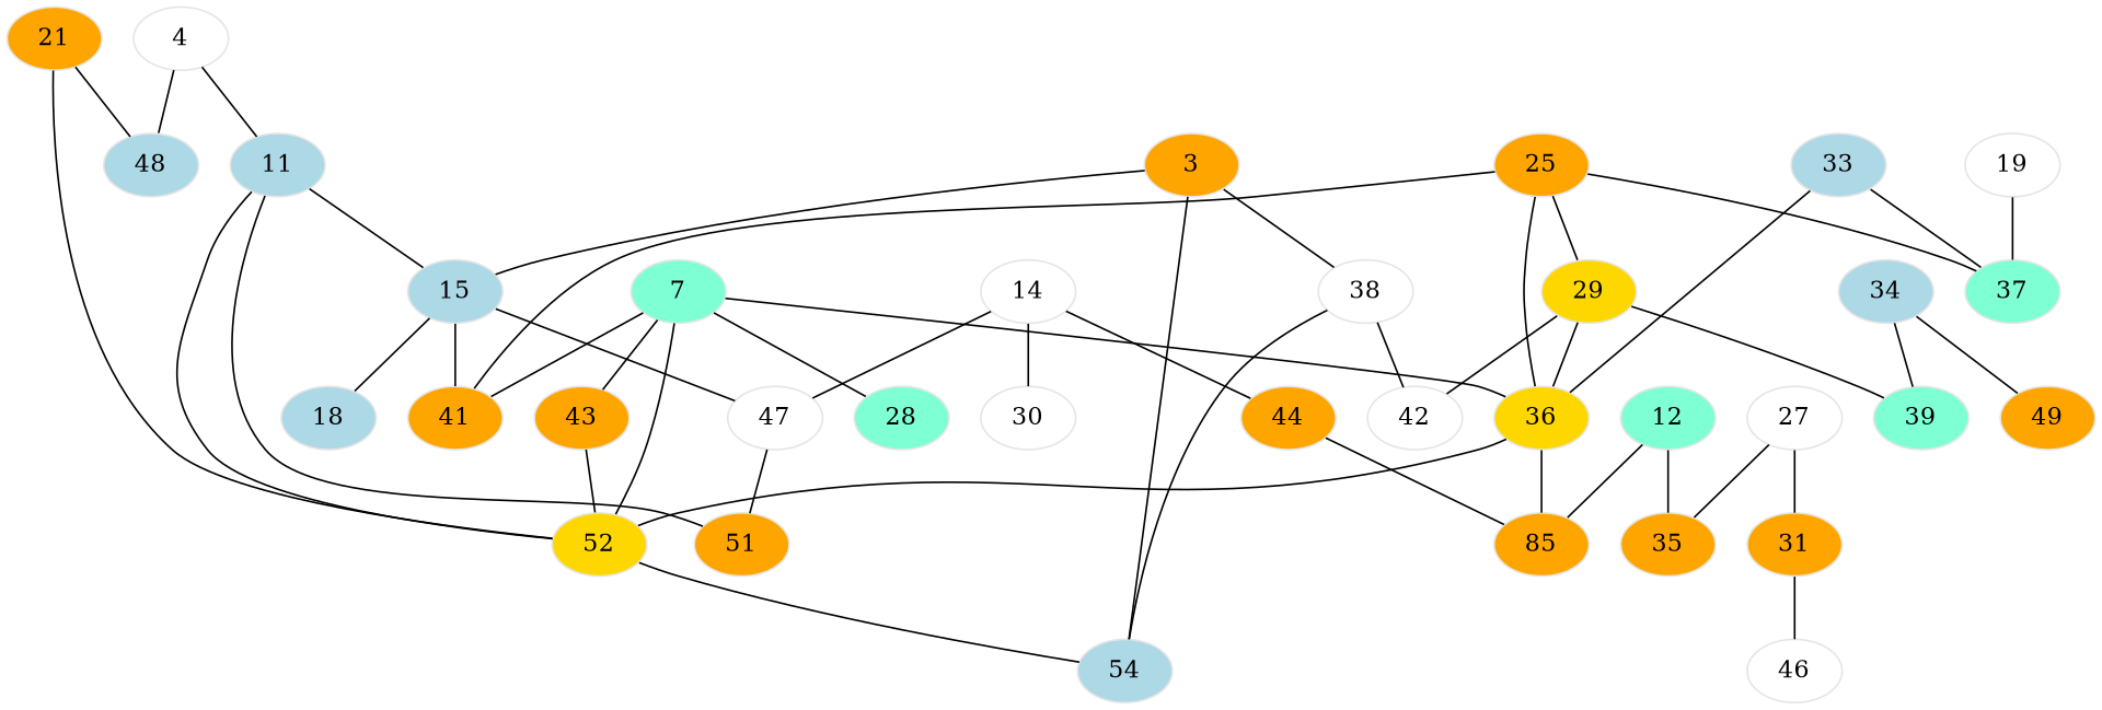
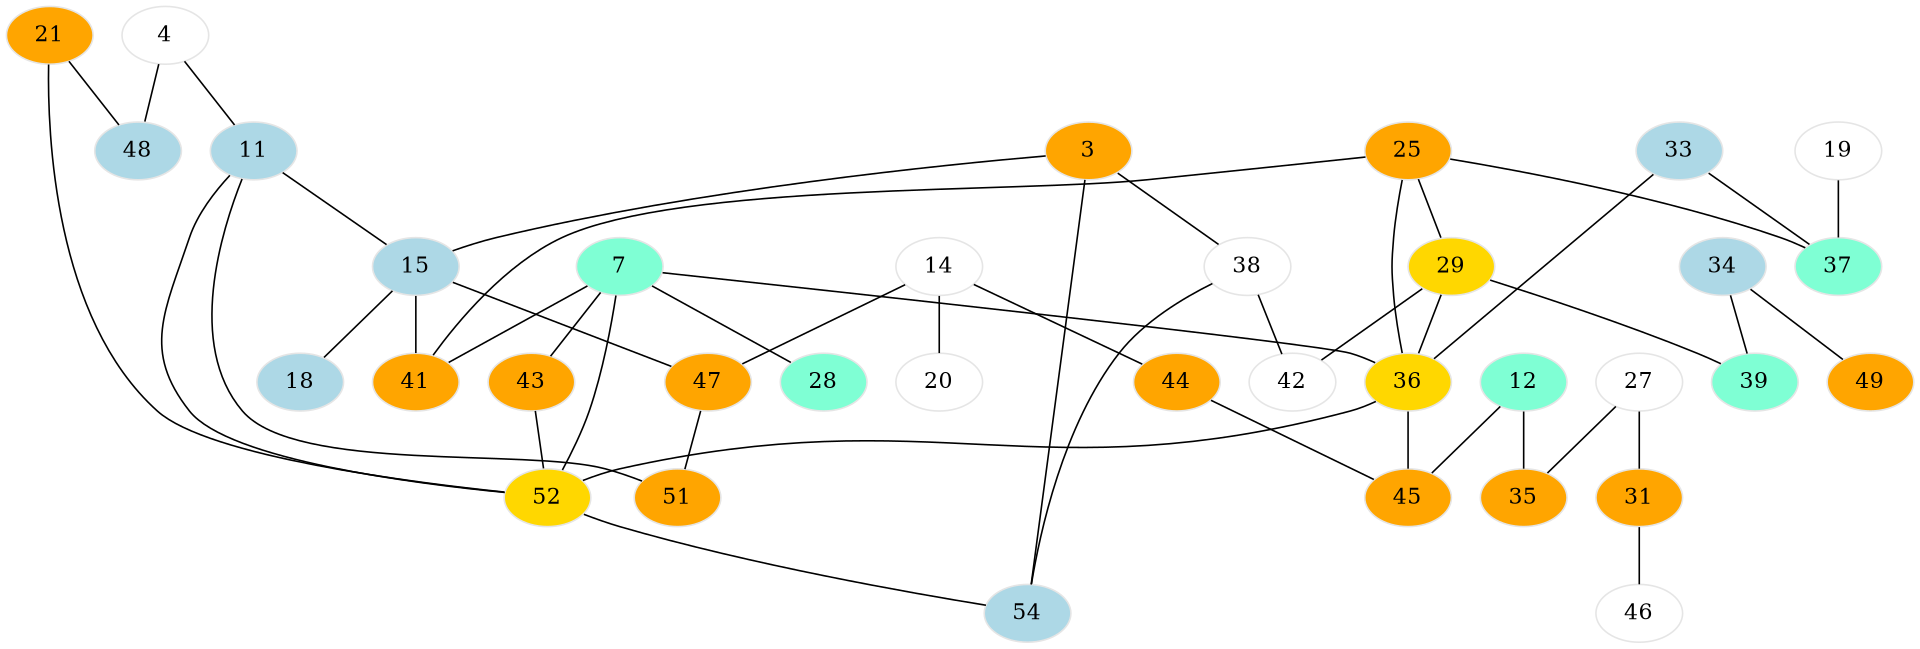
  graph {
    fontname="DejaVu Serif"
    node [color=gray90 fillcolor=orange fontname="DejaVu Serif" style=filled]
    edge [fontname="DejaVu Serif" weight=1.0]
    15 [fillcolor=lightblue]
    3
    38 [fillcolor=white]
    54 [fillcolor=lightblue]
    41
-   47 [fillcolor=white]
+   47
    18 [fillcolor=lightblue]
    42 [fillcolor=white]
    4 [fillcolor=white]
    11 [fillcolor=lightblue]
    48 [fillcolor=lightblue]
    52 [fillcolor=gold]
    51
    7 [fillcolor=aquamarine]
    28 [fillcolor=aquamarine]
    36 [fillcolor=gold]
    43
-   45 [label=85]
+   45
    12 [fillcolor=aquamarine]
    35
    14 [fillcolor=white]
-   20 [fillcolor=white label=30]
+   20 [fillcolor=white]
    44
    33 [fillcolor=lightblue]
    37 [fillcolor=aquamarine]
    19 [fillcolor=white]
    21
    25
    29 [fillcolor=gold]
    39 [fillcolor=aquamarine]
    27 [fillcolor=white]
    31
    46 [fillcolor=white]
    34 [fillcolor=lightblue]
    49
    15 -- 41
    15 -- 47
    15 -- 18
    3 -- 15
    3 -- 38
    3 -- 54
    38 -- 54
    38 -- 42 [weight=2.0]
    47 -- 51
    4 -- 11
    4 -- 48 [weight=2.0]
    11 -- 15
    11 -- 52
    11 -- 51
    52 -- 54
    7 -- 41
    7 -- 52
    7 -- 28
    7 -- 36
    7 -- 43
    36 -- 52
    36 -- 45 [weight=2.0]
    43 -- 52
    12 -- 45 [weight=2.0]
    12 -- 35 [weight=2.0]
    14 -- 47
    14 -- 20
    14 -- 44
    44 -- 45
    33 -- 36
    33 -- 37
    19 -- 37 [weight=3.0]
    21 -- 48
    21 -- 52
    25 -- 41
    25 -- 36
    25 -- 37
    25 -- 29
    29 -- 42
    29 -- 36
    29 -- 39
    27 -- 35
    27 -- 31
    31 -- 46
    34 -- 39
    34 -- 49
  }
